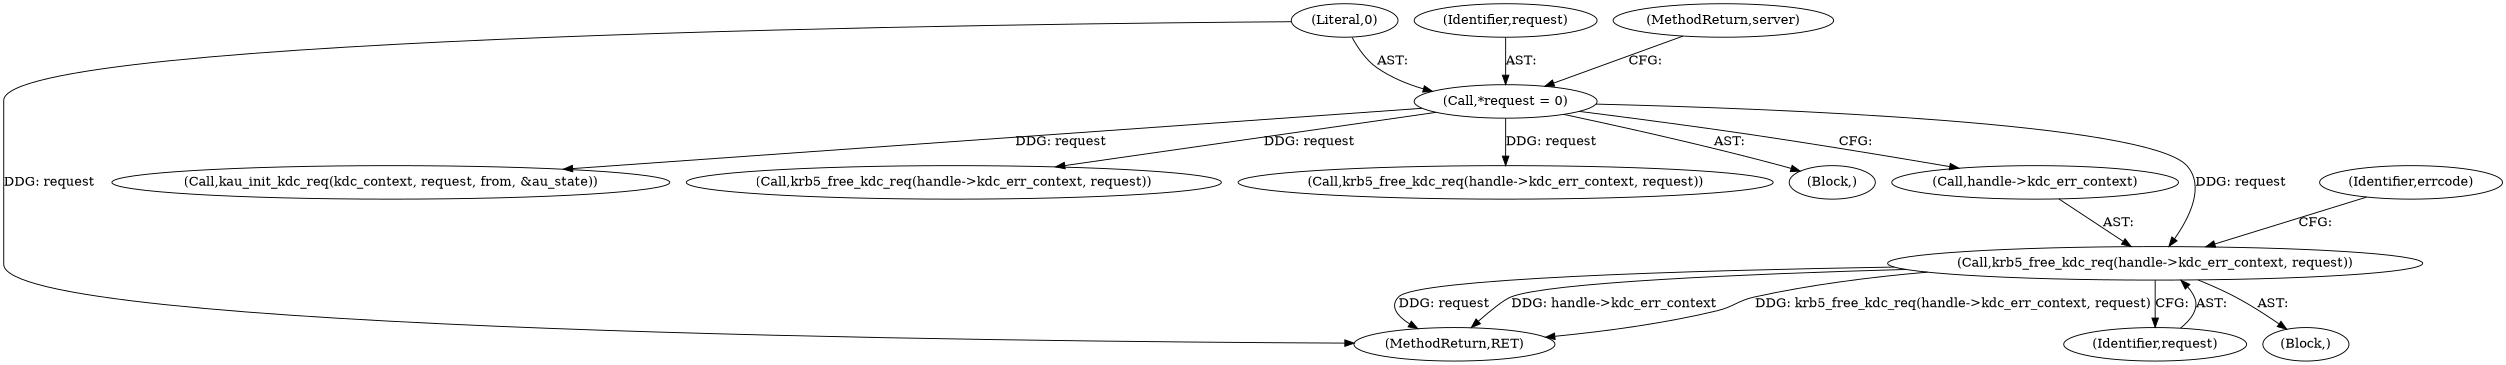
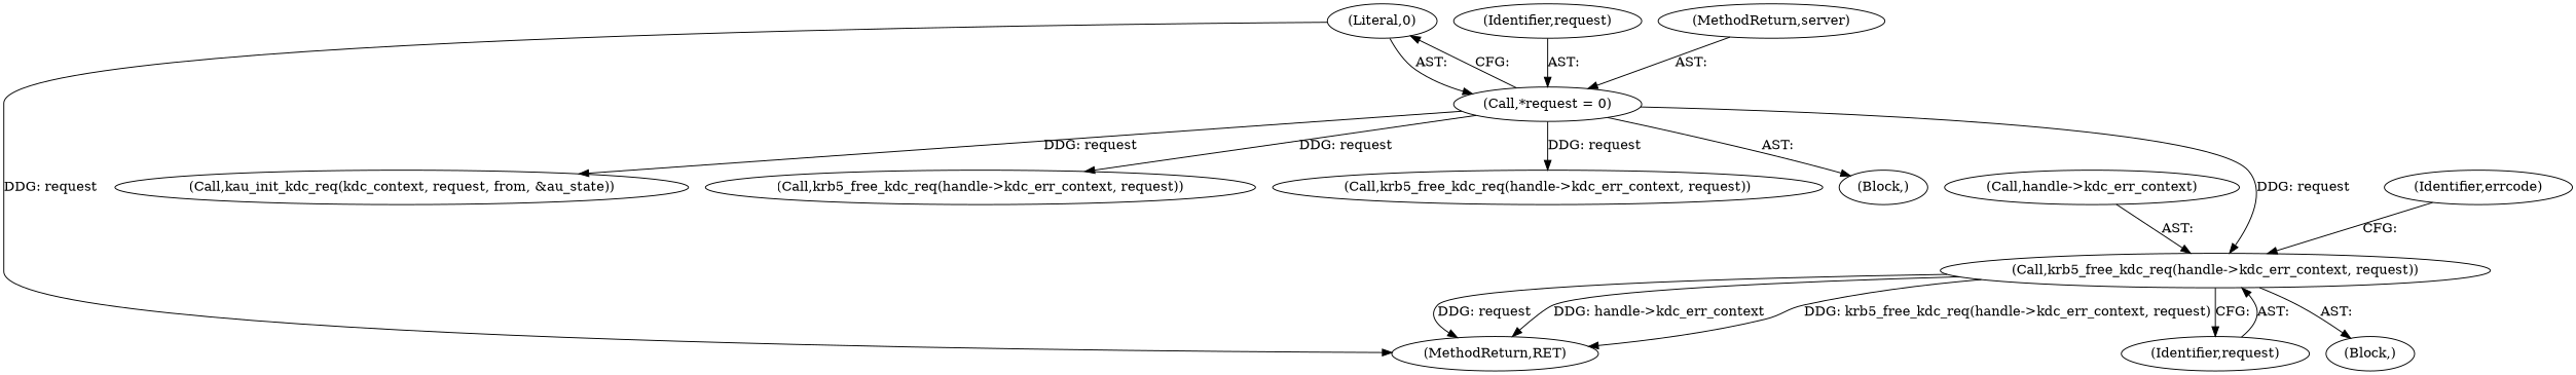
  digraph {
    n1 [label="(Call,krb5_free_kdc_req(handle->kdc_err_context, request))"]
    n2 [label="(Block,)"]
    n3 [label="(MethodReturn,RET)"]
    n4 [label="(Identifier,request)"]
    n5 [label="(Call,*request = 0)"]
    n6 [label="(Literal,0)"]
    n7 [label="(Call,kau_init_kdc_req(kdc_context, request, from, &au_state))"]
    n8 [label="(Call,krb5_free_kdc_req(handle->kdc_err_context, request))"]
    n9 [label="(Call,krb5_free_kdc_req(handle->kdc_err_context, request))"]
    n10 [label="(Block,)"]
    n11 [label="(Identifier,errcode)"]
    n12 [label="(Identifier,request)"]
    n13 [label="(MethodReturn,server)"]
    n14 [label="(Call,handle->kdc_err_context)"]
    n1 -> n2 [label="AST: "]
    n1 -> n3 [label="DDG: request"]
    n1 -> n3 [label="DDG: handle->kdc_err_context"]
    n1 -> n3 [label="DDG: krb5_free_kdc_req(handle->kdc_err_context, request)"]
    n1 -> n4 [label="CFG: "]
    n4 -> n1 [label="AST: "]
    n5 -> n1 [label="DDG: request"]
-   n5 -> n14 [label="CFG: "]
+   n5 -> n6 [label="CFG: "]
    n5 -> n7 [label="DDG: request"]
    n5 -> n8 [label="DDG: request"]
    n5 -> n9 [label="DDG: request"]
    n5 -> n10 [label="AST: "]
    n6 -> n3 [label="DDG: request"]
    n6 -> n5 [label="AST: "]
    n11 -> n1 [label="CFG: "]
    n12 -> n5 [label="AST: "]
-   n13 -> n5 [label="CFG: "]
+   n13 -> n5 [label="AST: "]
    n14 -> n1 [label="AST: "]
  }
